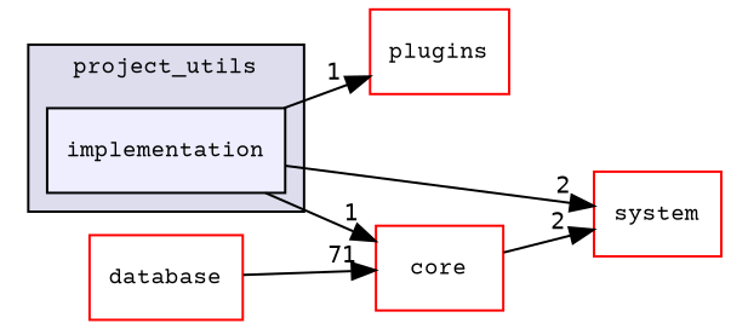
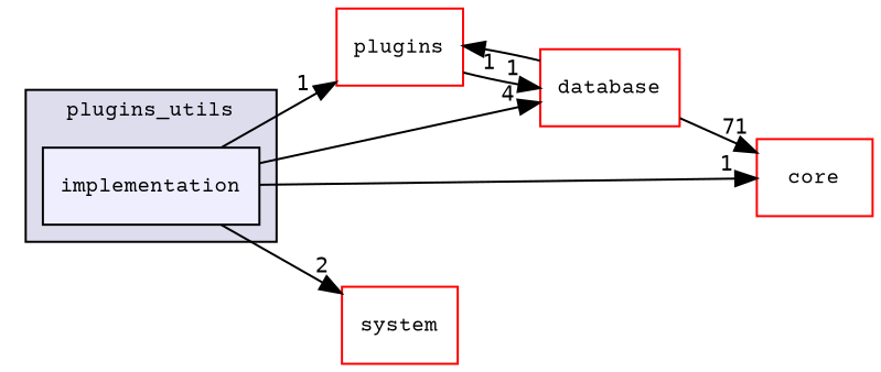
  digraph {
    compound=true
    fontname="Courier Prime"
    rankdir=LR
    node [fillcolor=white fontname="Courier Prime" fontsize=10 shape=box style=filled color=red]
    edge [fontname="Courier Prime" headlabel=1 labeldistance=1.5 labelfontname=Helvetica labelfontsize=10]
    n1 [fillcolor="#eeeeff" label=implementation pencolor=black color=""]
    n2 [label=plugins]
    n3 [label=database]
    n4 [label=core]
    n5 [label=system]
    subgraph cluster_1 {
      bgcolor="#ddddee"
      fontsize=10
-     label=project_utils
+     label=plugins_utils
      pencolor=black
      n1
    }
    n1 -> n2
+   n1 -> n3 [headlabel=4]
    n1 -> n4
    n1 -> n5 [headlabel=2]
+   n2 -> n3
+   n3 -> n2
    n3 -> n4 [headlabel=71]
-   n4 -> n5 [headlabel=2]
  }
